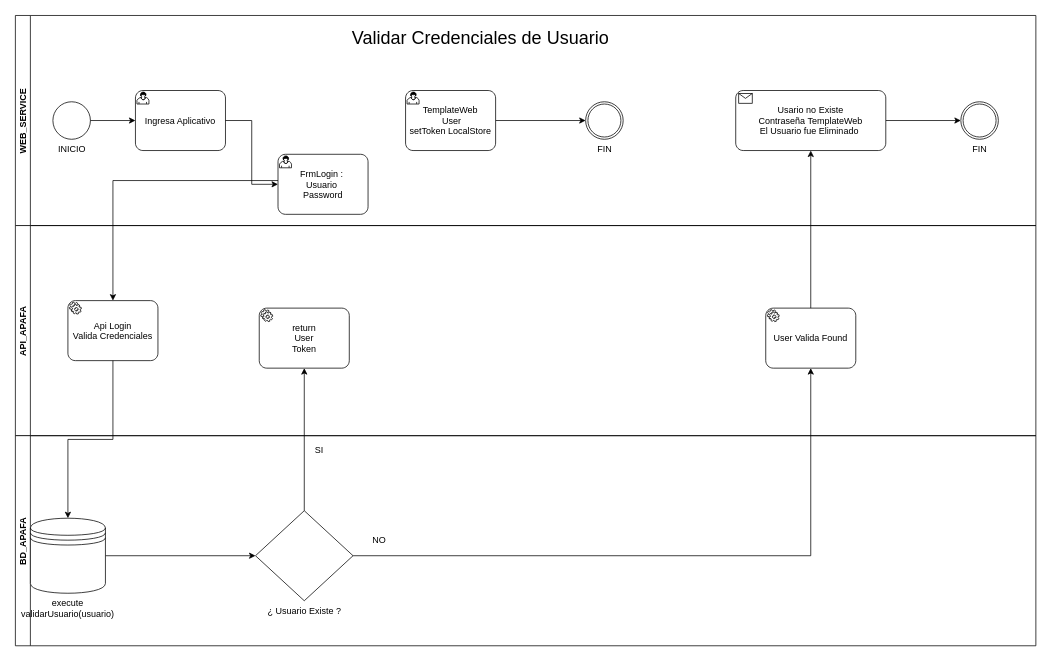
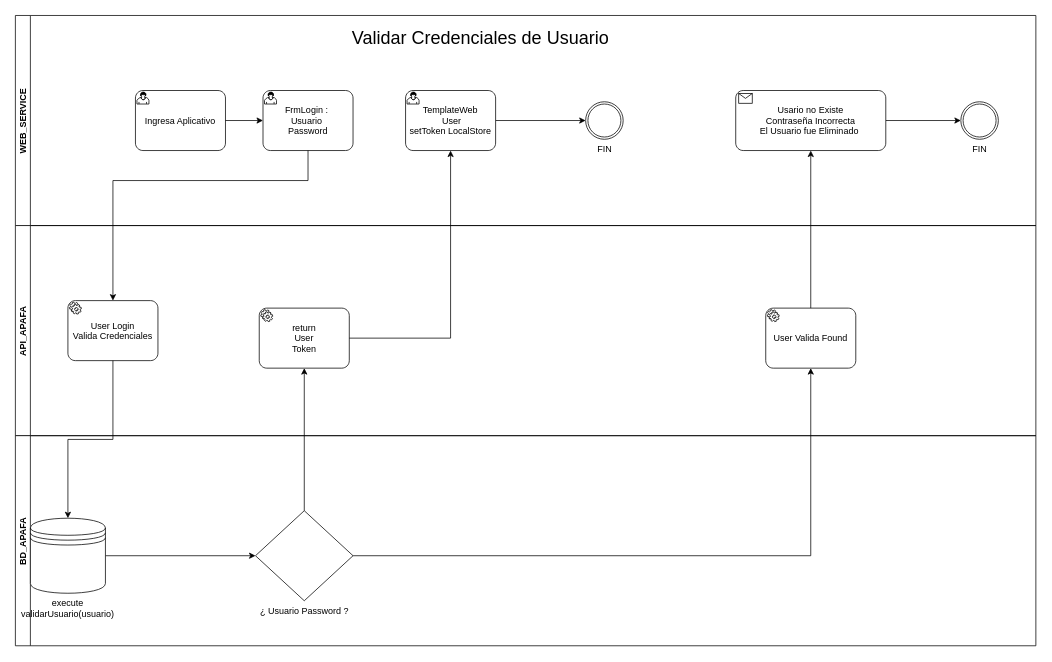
  <mxCell id="0" />
  <mxCell id="1" parent="0" />
  <mxCell id="2" value="WEB_SERVICE" style="swimlane;startSize=20;horizontal=0;" parent="1" vertex="1"><mxGeometry x="20" y="20" width="1360" height="280" as="geometry" /></mxCell>
- <mxCell id="3" value="INICIO" style="points=[[0.145,0.145,0],[0.5,0,0],[0.855,0.145,0],[1,0.5,0],[0.855,0.855,0],[0.5,1,0],[0.145,0.855,0],[0,0.5,0]];shape=mxgraph.bpmn.event;html=1;verticalLabelPosition=bottom;labelBackgroundColor=#ffffff;verticalAlign=top;align=center;perimeter=ellipsePerimeter;outlineConnect=0;aspect=fixed;outline=standard;symbol=general;" parent="2" vertex="1"><mxGeometry x="50" y="115" width="50" height="50" as="geometry" /></mxCell>
  <mxCell id="4" value="Ingresa Aplicativo" style="points=[[0.25,0,0],[0.5,0,0],[0.75,0,0],[1,0.25,0],[1,0.5,0],[1,0.75,0],[0.75,1,0],[0.5,1,0],[0.25,1,0],[0,0.75,0],[0,0.5,0],[0,0.25,0]];shape=mxgraph.bpmn.task;rectStyle=rounded;size=10;taskMarker=user;" parent="2" vertex="1"><mxGeometry x="160" y="100" width="120" height="80" as="geometry" /></mxCell>
- <mxCell id="5" value="" style="edgeStyle=orthogonalEdgeStyle;rounded=0;orthogonalLoop=1;jettySize=auto;html=1;entryX=0;entryY=0.5;entryDx=0;entryDy=0;entryPerimeter=0;" parent="2" source="3" target="4" edge="1"><mxGeometry relative="1" as="geometry"><mxPoint x="160" y="140" as="targetPoint" /></mxGeometry></mxCell>
- <mxCell id="6" value="FrmLogin : &#10;Usuario &#10;Password" style="points=[[0.25,0,0],[0.5,0,0],[0.75,0,0],[1,0.25,0],[1,0.5,0],[1,0.75,0],[0.75,1,0],[0.5,1,0],[0.25,1,0],[0,0.75,0],[0,0.5,0],[0,0.25,0]];shape=mxgraph.bpmn.task;rectStyle=rounded;size=10;taskMarker=user;" parent="2" vertex="1"><mxGeometry x="350" y="185" width="120" height="80" as="geometry" /></mxCell>
+ <mxCell id="6" value="FrmLogin : &#10;Usuario &#10;Password" style="points=[[0.25,0,0],[0.5,0,0],[0.75,0,0],[1,0.25,0],[1,0.5,0],[1,0.75,0],[0.75,1,0],[0.5,1,0],[0.25,1,0],[0,0.75,0],[0,0.5,0],[0,0.25,0]];shape=mxgraph.bpmn.task;rectStyle=rounded;size=10;taskMarker=user;" parent="2" vertex="1"><mxGeometry x="330" y="100" width="120" height="80" as="geometry" /></mxCell>
  <mxCell id="7" value="" style="edgeStyle=orthogonalEdgeStyle;rounded=0;orthogonalLoop=1;jettySize=auto;html=1;entryX=0;entryY=0.5;entryDx=0;entryDy=0;entryPerimeter=0;" parent="2" source="4" target="6" edge="1"><mxGeometry relative="1" as="geometry"><mxPoint x="360" y="140" as="targetPoint" /></mxGeometry></mxCell>
  <mxCell id="8" style="edgeStyle=orthogonalEdgeStyle;rounded=0;orthogonalLoop=1;jettySize=auto;html=1;" parent="2" source="9" target="13" edge="1"><mxGeometry relative="1" as="geometry" /></mxCell>
  <mxCell id="9" value="TemplateWeb&#10; User&#10;setToken LocalStore" style="points=[[0.25,0,0],[0.5,0,0],[0.75,0,0],[1,0.25,0],[1,0.5,0],[1,0.75,0],[0.75,1,0],[0.5,1,0],[0.25,1,0],[0,0.75,0],[0,0.5,0],[0,0.25,0]];shape=mxgraph.bpmn.task;rectStyle=rounded;size=10;taskMarker=user;" parent="2" vertex="1"><mxGeometry x="520" y="100" width="120" height="80" as="geometry" /></mxCell>
  <mxCell id="10" style="edgeStyle=orthogonalEdgeStyle;rounded=0;orthogonalLoop=1;jettySize=auto;html=1;" parent="2" source="11" target="12" edge="1"><mxGeometry relative="1" as="geometry" /></mxCell>
- <mxCell id="11" value="Usario no Existe&#10;Contraseña TemplateWeb&#10;El Usuario fue Eliminado " style="points=[[0.25,0,0],[0.5,0,0],[0.75,0,0],[1,0.25,0],[1,0.5,0],[1,0.75,0],[0.75,1,0],[0.5,1,0],[0.25,1,0],[0,0.75,0],[0,0.5,0],[0,0.25,0]];shape=mxgraph.bpmn.task;rectStyle=rounded;size=10;taskMarker=receive;" parent="2" vertex="1"><mxGeometry x="960" y="100" width="200" height="80" as="geometry" /></mxCell>
+ <mxCell id="11" value="Usario no Existe&#10;Contraseña Incorrecta&#10;El Usuario fue Eliminado " style="points=[[0.25,0,0],[0.5,0,0],[0.75,0,0],[1,0.25,0],[1,0.5,0],[1,0.75,0],[0.75,1,0],[0.5,1,0],[0.25,1,0],[0,0.75,0],[0,0.5,0],[0,0.25,0]];shape=mxgraph.bpmn.task;rectStyle=rounded;size=10;taskMarker=receive;" parent="2" vertex="1"><mxGeometry x="960" y="100" width="200" height="80" as="geometry" /></mxCell>
  <mxCell id="12" value="FIN" style="points=[[0.145,0.145,0],[0.5,0,0],[0.855,0.145,0],[1,0.5,0],[0.855,0.855,0],[0.5,1,0],[0.145,0.855,0],[0,0.5,0]];shape=mxgraph.bpmn.event;html=1;verticalLabelPosition=bottom;labelBackgroundColor=#ffffff;verticalAlign=top;align=center;perimeter=ellipsePerimeter;outlineConnect=0;aspect=fixed;outline=throwing;symbol=general;" parent="2" vertex="1"><mxGeometry x="1260" y="115" width="50" height="50" as="geometry" /></mxCell>
  <mxCell id="13" value="FIN" style="points=[[0.145,0.145,0],[0.5,0,0],[0.855,0.145,0],[1,0.5,0],[0.855,0.855,0],[0.5,1,0],[0.145,0.855,0],[0,0.5,0]];shape=mxgraph.bpmn.event;html=1;verticalLabelPosition=bottom;labelBackgroundColor=#ffffff;verticalAlign=top;align=center;perimeter=ellipsePerimeter;outlineConnect=0;aspect=fixed;outline=throwing;symbol=general;" parent="2" vertex="1"><mxGeometry x="760" y="115" width="50" height="50" as="geometry" /></mxCell>
  <mxCell id="14" value="API_APAFA" style="swimlane;startSize=20;horizontal=0;" parent="1" vertex="1"><mxGeometry x="20" y="300" width="1360" height="280" as="geometry" /></mxCell>
- <mxCell id="15" value="Api Login&#10;Valida Credenciales" style="points=[[0.25,0,0],[0.5,0,0],[0.75,0,0],[1,0.25,0],[1,0.5,0],[1,0.75,0],[0.75,1,0],[0.5,1,0],[0.25,1,0],[0,0.75,0],[0,0.5,0],[0,0.25,0]];shape=mxgraph.bpmn.task;rectStyle=rounded;size=10;taskMarker=service;" parent="14" vertex="1"><mxGeometry x="70" y="100" width="120" height="80" as="geometry" /></mxCell>
+ <mxCell id="15" value="User Login&#10;Valida Credenciales" style="points=[[0.25,0,0],[0.5,0,0],[0.75,0,0],[1,0.25,0],[1,0.5,0],[1,0.75,0],[0.75,1,0],[0.5,1,0],[0.25,1,0],[0,0.75,0],[0,0.5,0],[0,0.25,0]];shape=mxgraph.bpmn.task;rectStyle=rounded;size=10;taskMarker=service;" parent="14" vertex="1"><mxGeometry x="70" y="100" width="120" height="80" as="geometry" /></mxCell>
  <mxCell id="16" value="return &#10;User&#10;Token" style="points=[[0.25,0,0],[0.5,0,0],[0.75,0,0],[1,0.25,0],[1,0.5,0],[1,0.75,0],[0.75,1,0],[0.5,1,0],[0.25,1,0],[0,0.75,0],[0,0.5,0],[0,0.25,0]];shape=mxgraph.bpmn.task;rectStyle=rounded;size=10;taskMarker=service;" parent="14" vertex="1"><mxGeometry x="325" y="110" width="120" height="80" as="geometry" /></mxCell>
  <mxCell id="17" value="User Valida Found" style="points=[[0.25,0,0],[0.5,0,0],[0.75,0,0],[1,0.25,0],[1,0.5,0],[1,0.75,0],[0.75,1,0],[0.5,1,0],[0.25,1,0],[0,0.75,0],[0,0.5,0],[0,0.25,0]];shape=mxgraph.bpmn.task;rectStyle=rounded;size=10;taskMarker=service;" parent="14" vertex="1"><mxGeometry x="1000" y="110" width="120" height="80" as="geometry" /></mxCell>
  <mxCell id="18" value="BD_APAFA" style="swimlane;startSize=20;horizontal=0;" parent="1" vertex="1"><mxGeometry x="20" y="580" width="1360" height="280" as="geometry" /></mxCell>
  <mxCell id="19" style="edgeStyle=orthogonalEdgeStyle;rounded=0;orthogonalLoop=1;jettySize=auto;html=1;" parent="18" source="20" target="21" edge="1"><mxGeometry relative="1" as="geometry" /></mxCell>
  <mxCell id="20" value="execute validarUsuario(usuario)" style="shape=datastore;whiteSpace=wrap;html=1;labelPosition=center;verticalLabelPosition=bottom;align=center;verticalAlign=top;" parent="18" vertex="1"><mxGeometry x="20" y="110" width="100" height="100" as="geometry" /></mxCell>
- <mxCell id="21" value="¿ Usuario Existe ?" style="points=[[0.25,0.25,0],[0.5,0,0],[0.75,0.25,0],[1,0.5,0],[0.75,0.75,0],[0.5,1,0],[0.25,0.75,0],[0,0.5,0]];shape=mxgraph.bpmn.gateway2;html=1;verticalLabelPosition=bottom;labelBackgroundColor=#ffffff;verticalAlign=top;align=center;perimeter=rhombusPerimeter;outlineConnect=0;outline=none;symbol=none;" parent="18" vertex="1"><mxGeometry x="320" y="100" width="130" height="120" as="geometry" /></mxCell>
- <mxCell id="22" value="SI" style="text;html=1;strokeColor=none;fillColor=none;align=center;verticalAlign=middle;whiteSpace=wrap;rounded=0;" parent="18" vertex="1"><mxGeometry x="390" y="10" width="30" height="20" as="geometry" /></mxCell>
- <mxCell id="23" value="NO" style="text;html=1;strokeColor=none;fillColor=none;align=center;verticalAlign=middle;whiteSpace=wrap;rounded=0;" parent="18" vertex="1"><mxGeometry x="470" y="130" width="30" height="20" as="geometry" /></mxCell>
+ <mxCell id="21" value="¿ Usuario Password ?" style="points=[[0.25,0.25,0],[0.5,0,0],[0.75,0.25,0],[1,0.5,0],[0.75,0.75,0],[0.5,1,0],[0.25,0.75,0],[0,0.5,0]];shape=mxgraph.bpmn.gateway2;html=1;verticalLabelPosition=bottom;labelBackgroundColor=#ffffff;verticalAlign=top;align=center;perimeter=rhombusPerimeter;outlineConnect=0;outline=none;symbol=none;" parent="18" vertex="1"><mxGeometry x="320" y="100" width="130" height="120" as="geometry" /></mxCell>
  <mxCell id="24" style="edgeStyle=orthogonalEdgeStyle;rounded=0;orthogonalLoop=1;jettySize=auto;html=1;entryX=0.5;entryY=0;entryDx=0;entryDy=0;entryPerimeter=0;" parent="1" source="6" target="15" edge="1"><mxGeometry relative="1" as="geometry"><Array as="points"><mxPoint x="410" y="240" /><mxPoint x="150" y="240" /></Array></mxGeometry></mxCell>
  <mxCell id="25" style="edgeStyle=orthogonalEdgeStyle;rounded=0;orthogonalLoop=1;jettySize=auto;html=1;entryX=0.5;entryY=0;entryDx=0;entryDy=0;" parent="1" source="15" target="20" edge="1"><mxGeometry relative="1" as="geometry" /></mxCell>
  <mxCell id="26" style="edgeStyle=orthogonalEdgeStyle;rounded=0;orthogonalLoop=1;jettySize=auto;html=1;entryX=0.5;entryY=1;entryDx=0;entryDy=0;entryPerimeter=0;" parent="1" source="21" target="16" edge="1"><mxGeometry relative="1" as="geometry" /></mxCell>
  <mxCell id="27" style="edgeStyle=orthogonalEdgeStyle;rounded=0;orthogonalLoop=1;jettySize=auto;html=1;entryX=0.5;entryY=1;entryDx=0;entryDy=0;entryPerimeter=0;" parent="1" source="21" target="17" edge="1"><mxGeometry relative="1" as="geometry"><mxPoint x="580" y="500" as="targetPoint" /></mxGeometry></mxCell>
+ <mxCell id="28" style="edgeStyle=orthogonalEdgeStyle;rounded=0;orthogonalLoop=1;jettySize=auto;html=1;entryX=0.5;entryY=1;entryDx=0;entryDy=0;entryPerimeter=0;" parent="1" source="16" target="9" edge="1"><mxGeometry relative="1" as="geometry"><Array as="points"><mxPoint x="600" y="450" /></Array></mxGeometry></mxCell>
  <mxCell id="29" style="edgeStyle=orthogonalEdgeStyle;rounded=0;orthogonalLoop=1;jettySize=auto;html=1;entryX=0.5;entryY=1;entryDx=0;entryDy=0;entryPerimeter=0;" parent="1" source="17" target="11" edge="1"><mxGeometry relative="1" as="geometry" /></mxCell>
  <mxCell id="30" value="Validar Credenciales de Usuario" style="text;html=1;strokeColor=none;fillColor=none;align=center;verticalAlign=middle;whiteSpace=wrap;rounded=0;fontSize=24;fontStyle=0" parent="1" vertex="1"><mxGeometry x="350" y="40" width="580" height="20" as="geometry" /></mxCell>
